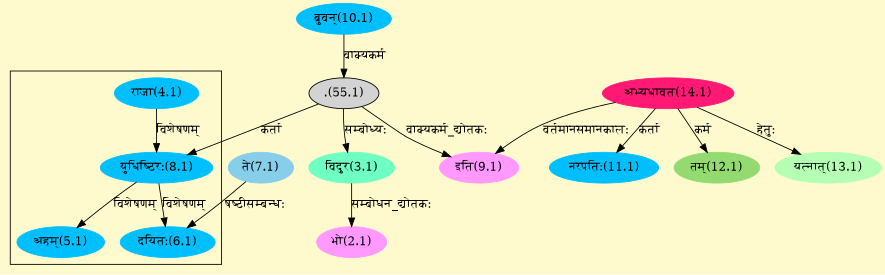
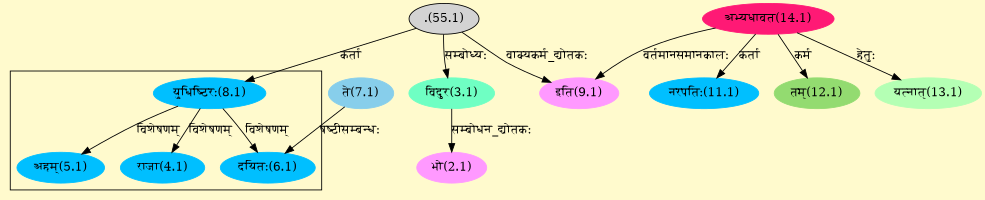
  digraph {
    bgcolor=lemonchiffon1
    compound=true
    rankdir=BT
    node [color="#00BFFF" style=filled]
    edge [dir=back]
    n1 [label="राजा(4.1)"]
    n2 [label="युधिष्ठिरः(8.1)"]
    n3 [label="अहम्(5.1)"]
    n4 [label="दयितः(6.1)"]
    n5 [label=".(55.1)" color=""]
    n6 [color="#87CEEB" label="ते(7.1)"]
-   n7 [label="ब्रुवन्(10.1)"]
    n8 [color="#FF99FF" label="भो(2.1)"]
    n9 [color="#6FFFC3" label="विदुर(3.1)"]
    n10 [color="#FF99FF" label="इति(9.1)"]
    n11 [color="#FF1975" label="अभ्यधावत(14.1)"]
    n12 [label="नरपतिः(11.1)"]
    n13 [color="#93DB70" label="तम्(12.1)"]
    n14 [color="#B4FFB4" label="यत्नात्(13.1)"]
    subgraph cluster_1 {
      n1
      n2
      n3
      n4
    }
-   n2 -> n1 [label="विशेषणम्"]
+   n1 -> n2 [label="विशेषणम्"]
    n2 -> n5 [label="कर्ता"]
    n3 -> n2 [label="विशेषणम्"]
    n4 -> n2 [label="विशेषणम्"]
    n4 -> n6 [label="षष्ठीसम्बन्धः"]
-   n5 -> n7 [label="वाक्यकर्म"]
    n8 -> n9 [label="सम्बोधन_द्योतकः"]
    n9 -> n5 [label="सम्बोध्यः"]
    n10 -> n5 [label="वाक्यकर्म_द्योतकः"]
    n10 -> n11 [label="वर्तमानसमानकालः"]
    n12 -> n11 [label="कर्ता"]
    n13 -> n11 [label="कर्म"]
    n14 -> n11 [label="हेतुः"]
  }
